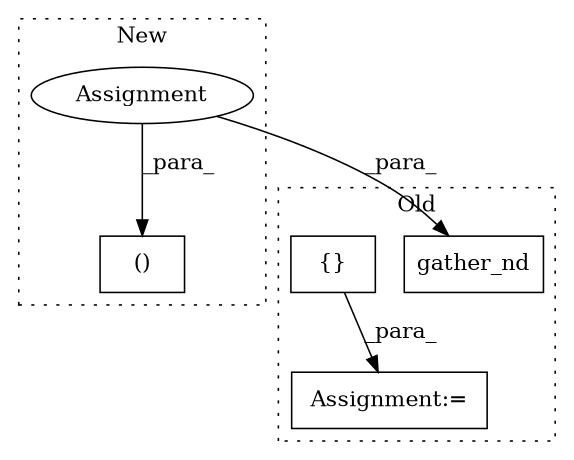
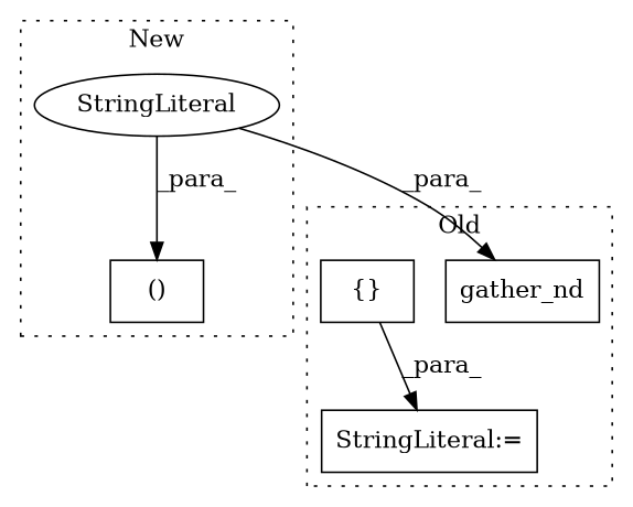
  digraph {
    node [shape=box]
    n1 [a=32 l="10,1" label=gather_nd s="3274,3327"]
-   n2 [a=7 l=1 label="Assignment:=" s=3162]
+   n2 [a=7 l=1 label="StringLiteral:=" s=3162]
    n3 [a=4 l="1,1" label="{}" s="3189,3209"]
    n4 [a=106 l=35 label="()" s=2992]
-   n5 [a=45 l=12 label=Assignment s=3015 shape=ellipse]
+   n5 [a=45 l=12 label=StringLiteral s=3015 shape=ellipse]
    subgraph cluster_1 {
      label=Old
      style=dotted
      n1
      n2
      n3
    }
    subgraph cluster_2 {
      label=New
      style=dotted
      n4
      n5
    }
    n3 -> n2 [label=_para_]
    n5 -> n1 [label=_para_]
    n5 -> n4 [label=_para_]
  }
